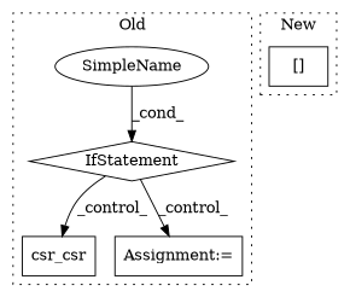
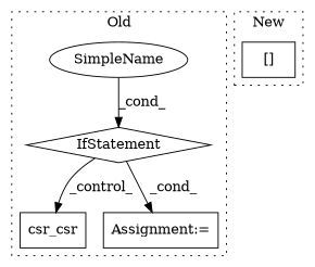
  digraph {
    node [shape=box]
    n1 [a=32 l="20,2" label=csr_csr s="26283,26342"]
    n2 [a=25 l="4,2" label=IfStatement s="26228,26249" shape=diamond]
    n3 [a=42 label=SimpleName shape=ellipse]
    n4 [a=7 l=1 label="Assignment:=" s=26477]
    n5 [a=2 l="14,1" label="[]" s="26256,26279"]
    subgraph cluster_1 {
      label=Old
      style=dotted
      n1
      n2
      n3
      n4
    }
    subgraph cluster_2 {
      label=New
      style=dotted
      n5
    }
    n2 -> n1 [label=_control_]
-   n2 -> n4 [label=_control_]
+   n2 -> n4 [label=_cond_]
    n3 -> n2 [label=_cond_]
  }
